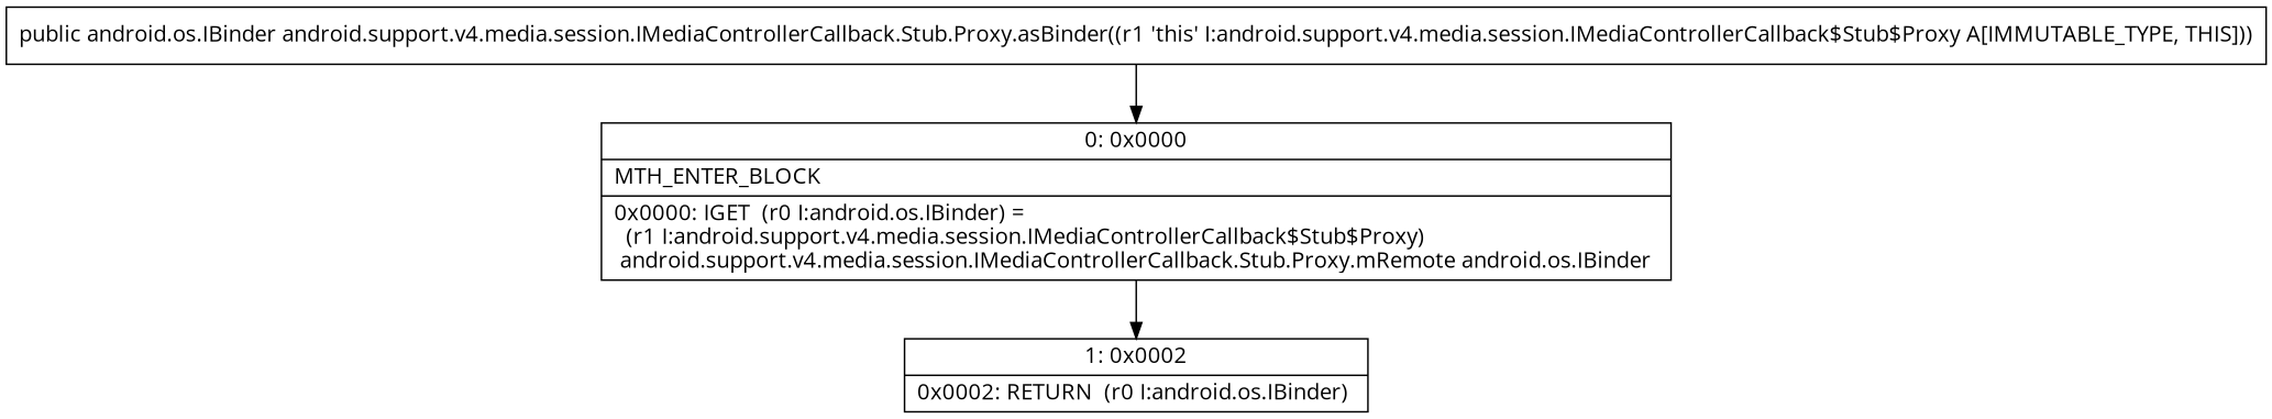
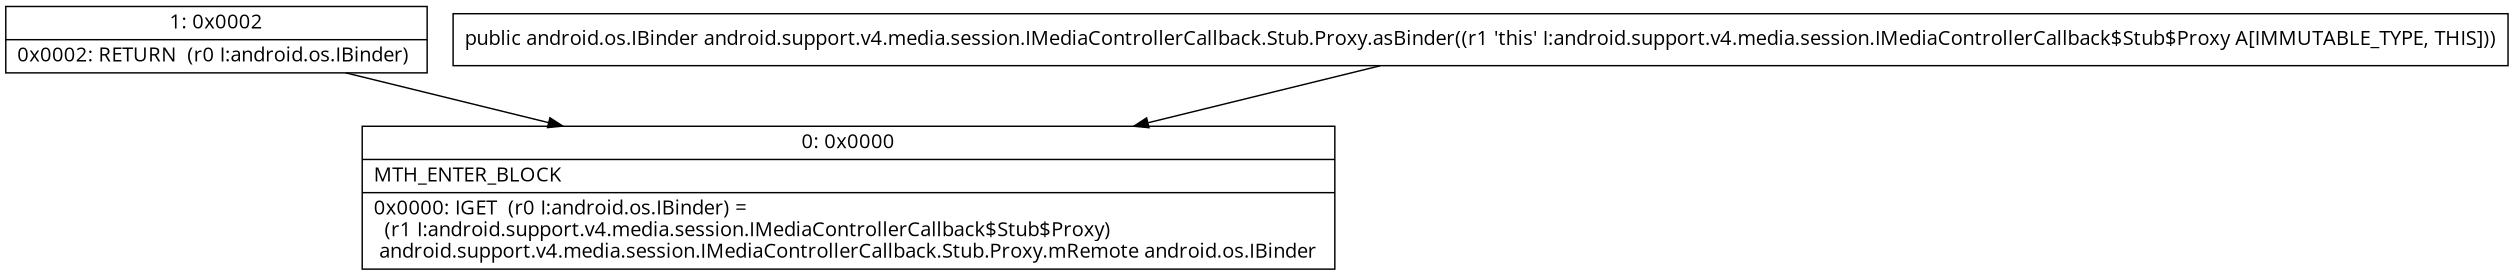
  digraph {
    fontname="Open Sans"
    node [shape=record fontname="Open Sans"]
    edge [fontname="Open Sans"]
    n1 [label="{0\:\ 0x0000|MTH_ENTER_BLOCK\l|0x0000: IGET  (r0 I:android.os.IBinder) = \l  (r1 I:android.support.v4.media.session.IMediaControllerCallback$Stub$Proxy)\l android.support.v4.media.session.IMediaControllerCallback.Stub.Proxy.mRemote android.os.IBinder \l}"]
    n2 [label="{1\:\ 0x0002|0x0002: RETURN  (r0 I:android.os.IBinder) \l}"]
    n3 [label="{public android.os.IBinder android.support.v4.media.session.IMediaControllerCallback.Stub.Proxy.asBinder((r1 'this' I:android.support.v4.media.session.IMediaControllerCallback$Stub$Proxy A[IMMUTABLE_TYPE, THIS])) }"]
-   n1 -> n2
+   n2 -> n1
    n3 -> n1
  }
